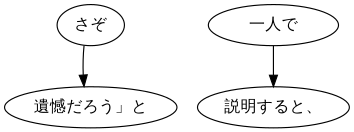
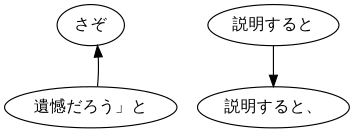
  digraph {
    fontname="PT Serif"
    node [fontname="PT Serif"]
    edge [fontname="PT Serif"]
    n1 [label="さぞ"]
    n2 [label="遺憾だろう」と"]
    n3 [label="説明すると、"]
-   n4 [label="一人で"]
-   n1 -> n2
+   n4 [label="説明すると"]
+   n2 -> n1
    n4 -> n3
  }
